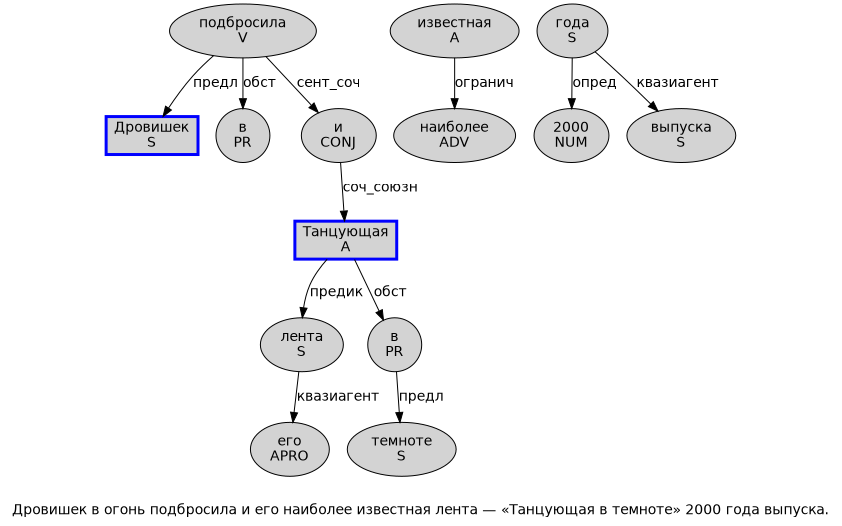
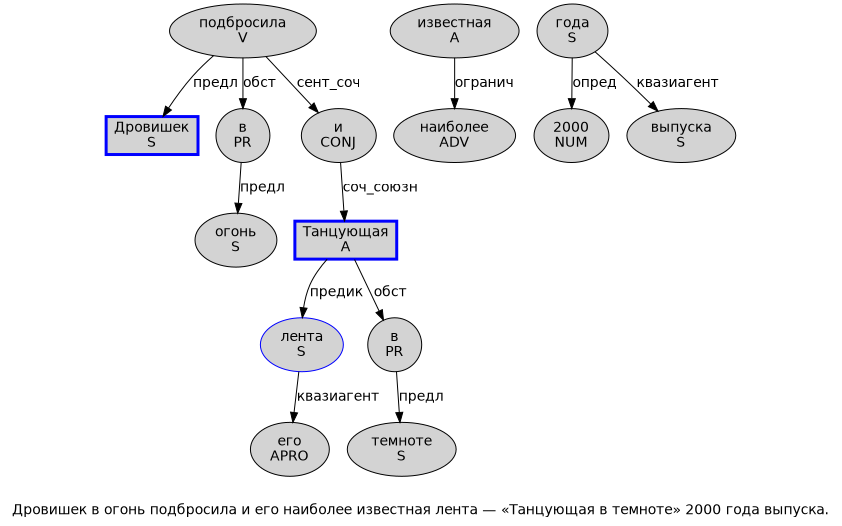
  digraph {
    fontname="DejaVu Sans"
    label="Дровишек в огонь подбросила и его наиболее известная лента — «Танцующая в темноте» 2000 года выпуска."
    node [fillcolor=lightgray fontname="DejaVu Sans" penwidth=1 shape=ellipse style=filled]
    edge [fontname="DejaVu Sans"]
    n1 [color=blue label="Дровишек\nS" penwidth=3 shape=box]
    n2 [label="в\nPR"]
+   n3 [label="огонь\nS"]
    n4 [label="подбросила\nV"]
    n5 [label="и\nCONJ"]
    n6 [color=blue label="Танцующая\nA" penwidth=3 shape=box]
-   n7 [label="лента\nS"]
+   n7 [label="лента\nS" color=blue]
    n8 [label="в\nPR"]
    n9 [label="его\nAPRO"]
    n10 [label="наиболее\nADV"]
    n11 [label="известная\nA"]
    n12 [label="темноте\nS"]
    n13 [label="года\nS"]
    n14 [label="2000\nNUM"]
    n15 [label="выпуска\nS"]
+   n2 -> n3 [label="предл"]
    n4 -> n1 [label="предл"]
    n4 -> n2 [label="обст"]
    n4 -> n5 [label="сент_соч"]
    n5 -> n6 [label="соч_союзн"]
    n6 -> n7 [label="предик"]
    n6 -> n8 [label="обст"]
    n7 -> n9 [label="квазиагент"]
    n8 -> n12 [label="предл"]
    n11 -> n10 [label="огранич"]
    n13 -> n14 [label="опред"]
    n13 -> n15 [label="квазиагент"]
  }
